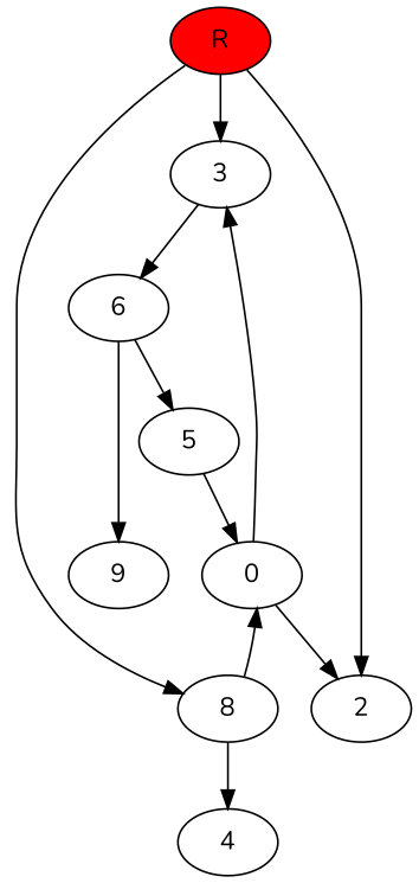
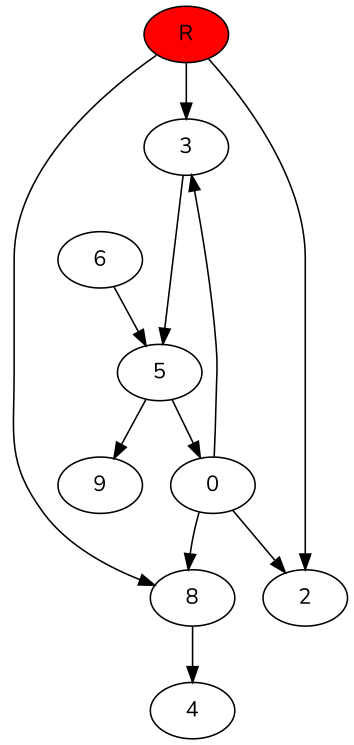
  digraph {
    fontname=Nunito
    node [fontname=Nunito]
    edge [fontname=Nunito]
    3
    6
    5
    n4 [label=0]
    9
    8
    2
    4
    R [fillcolor="#ff0000" style=filled]
-   3 -> 6
+   3 -> 5
    6 -> 5
    5 -> n4
-   6 -> 9
+   5 -> 9
    n4 -> 3
-   8 -> n4
+   n4 -> 8
    n4 -> 2
    8 -> 4
    R -> 3
    R -> 8
    R -> 2
  }
